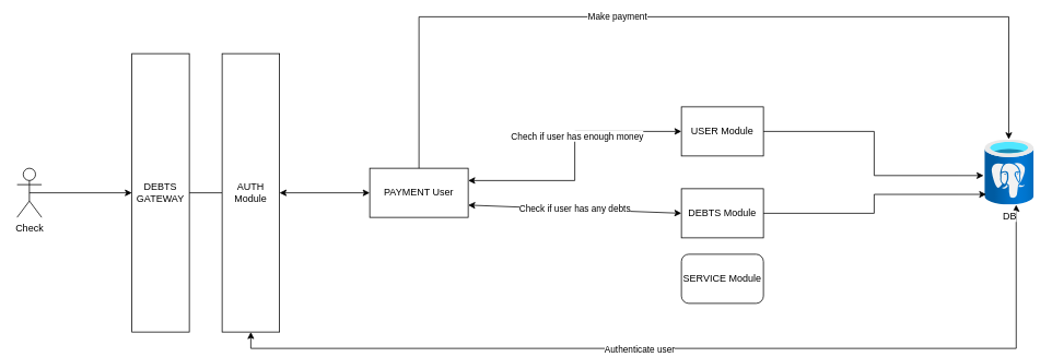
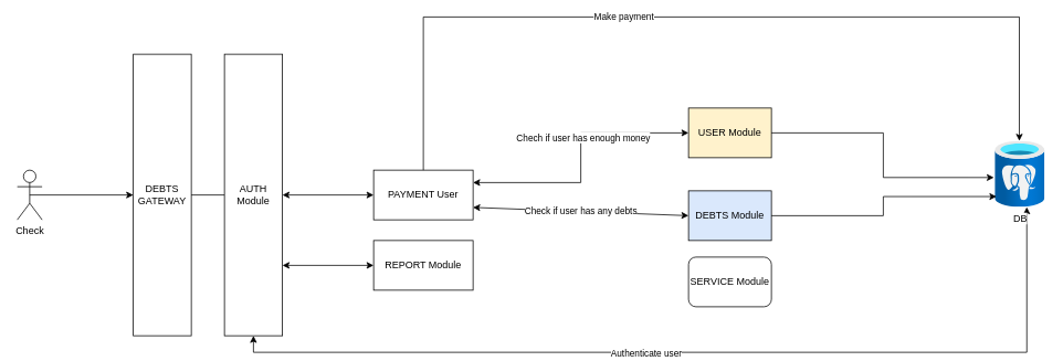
  <mxCell id="0" />
  <mxCell id="1" parent="0" />
  <mxCell id="2" value="DEBTS GATEWAY" style="rounded=0;whiteSpace=wrap;html=1;" parent="1" vertex="1"><mxGeometry x="160" y="65" width="70" height="340" as="geometry" /></mxCell>
  <mxCell id="3" style="edgeStyle=orthogonalEdgeStyle;rounded=0;orthogonalLoop=1;jettySize=auto;html=1;exitX=0.5;exitY=0.5;exitDx=0;exitDy=0;exitPerimeter=0;entryX=0;entryY=0.5;entryDx=0;entryDy=0;" parent="1" source="4" target="2" edge="1"><mxGeometry relative="1" as="geometry" /></mxCell>
  <mxCell id="4" value="Check" style="shape=umlActor;verticalLabelPosition=bottom;verticalAlign=top;html=1;outlineConnect=0;" parent="1" vertex="1"><mxGeometry x="20" y="205" width="30" height="60" as="geometry" /></mxCell>
  <mxCell id="5" style="rounded=0;orthogonalLoop=1;jettySize=auto;html=1;exitX=0;exitY=0.5;exitDx=0;exitDy=0;entryX=1;entryY=0.5;entryDx=0;entryDy=0;startArrow=none;startFill=0;endArrow=none;endFill=0;" parent="1" source="8" target="2" edge="1"><mxGeometry relative="1" as="geometry" /></mxCell>
  <mxCell id="6" style="rounded=0;orthogonalLoop=1;jettySize=auto;html=1;exitX=1;exitY=0.5;exitDx=0;exitDy=0;entryX=0;entryY=0.5;entryDx=0;entryDy=0;startArrow=classic;startFill=1;" parent="1" source="8" target="15" edge="1"><mxGeometry relative="1" as="geometry" /></mxCell>
+ <mxCell id="7" style="rounded=0;orthogonalLoop=1;jettySize=auto;html=1;entryX=0;entryY=0.5;entryDx=0;entryDy=0;startArrow=classic;startFill=1;exitX=1;exitY=0.75;exitDx=0;exitDy=0;" parent="1" source="8" target="19" edge="1"><mxGeometry relative="1" as="geometry"><mxPoint x="340" y="235" as="sourcePoint" /></mxGeometry></mxCell>
  <mxCell id="8" value="AUTH Module" style="rounded=0;whiteSpace=wrap;html=1;" parent="1" vertex="1"><mxGeometry x="270" y="65" width="70" height="340" as="geometry" /></mxCell>
  <mxCell id="9" style="edgeStyle=orthogonalEdgeStyle;rounded=0;orthogonalLoop=1;jettySize=auto;html=1;exitX=0.5;exitY=1;exitDx=0;exitDy=0;entryX=0.636;entryY=0.996;entryDx=0;entryDy=0;entryPerimeter=0;startArrow=classic;startFill=1;" parent="1" source="8" target="16" edge="1"><mxGeometry relative="1" as="geometry"><mxPoint x="730" y="472.5" as="targetPoint" /></mxGeometry></mxCell>
  <mxCell id="10" value="Authenticate user" style="edgeLabel;html=1;align=center;verticalAlign=middle;resizable=0;points=[];" vertex="1" connectable="0" parent="9"><mxGeometry x="-0.126" relative="1" as="geometry"><mxPoint as="offset" /></mxGeometry></mxCell>
  <mxCell id="11" style="rounded=0;orthogonalLoop=1;jettySize=auto;html=1;exitX=1;exitY=0.75;exitDx=0;exitDy=0;entryX=0;entryY=0.5;entryDx=0;entryDy=0;startArrow=classic;startFill=1;" parent="1" source="15" target="18" edge="1"><mxGeometry relative="1" as="geometry" /></mxCell>
  <mxCell id="12" value="Check if user has any debts" style="edgeLabel;html=1;align=center;verticalAlign=middle;resizable=0;points=[];" parent="11" vertex="1" connectable="0"><mxGeometry y="1" relative="1" as="geometry"><mxPoint as="offset" /></mxGeometry></mxCell>
  <mxCell id="13" style="edgeStyle=orthogonalEdgeStyle;rounded=0;orthogonalLoop=1;jettySize=auto;html=1;exitX=1;exitY=0.25;exitDx=0;exitDy=0;entryX=0;entryY=0.5;entryDx=0;entryDy=0;startArrow=classic;startFill=1;" parent="1" source="15" target="20" edge="1"><mxGeometry relative="1" as="geometry" /></mxCell>
  <mxCell id="14" value="Chech if user has enough money" style="edgeLabel;html=1;align=center;verticalAlign=middle;resizable=0;points=[];" parent="13" vertex="1" connectable="0"><mxGeometry x="0.156" y="-2" relative="1" as="geometry"><mxPoint as="offset" /></mxGeometry></mxCell>
  <mxCell id="15" value="PAYMENT User" style="rounded=0;whiteSpace=wrap;html=1;" parent="1" vertex="1"><mxGeometry x="450" y="205" width="120" height="60" as="geometry" /></mxCell>
  <mxCell id="16" value="DB" style="image;aspect=fixed;html=1;points=[];align=center;fontSize=12;image=img/lib/azure2/databases/Azure_Database_PostgreSQL_Server.svg;" parent="1" vertex="1"><mxGeometry x="1200" y="170" width="60" height="80" as="geometry" /></mxCell>
  <mxCell id="17" value="SERVICE Module" style="whiteSpace=wrap;html=1;rounded=1;" parent="1" vertex="1"><mxGeometry x="830" y="310" width="100" height="60" as="geometry" /></mxCell>
- <mxCell id="18" value="DEBTS Module" style="rounded=0;whiteSpace=wrap;html=1;" parent="1" vertex="1"><mxGeometry x="830" y="230" width="100" height="60" as="geometry" /></mxCell>
- <mxCell id="20" value="USER Module" style="rounded=0;whiteSpace=wrap;html=1;" parent="1" vertex="1"><mxGeometry x="830" y="130" width="100" height="60" as="geometry" /></mxCell>
+ <mxCell id="18" value="DEBTS Module" style="rounded=0;whiteSpace=wrap;html=1;fillColor=#dae8fc;" parent="1" vertex="1"><mxGeometry x="830" y="230" width="100" height="60" as="geometry" /></mxCell>
+ <mxCell id="19" value="REPORT Module" style="rounded=0;whiteSpace=wrap;html=1;" parent="1" vertex="1"><mxGeometry x="450" y="290" width="120" height="60" as="geometry" /></mxCell>
+ <mxCell id="20" value="USER Module" style="rounded=0;whiteSpace=wrap;html=1;fillColor=#fff2cc;" parent="1" vertex="1"><mxGeometry x="830" y="130" width="100" height="60" as="geometry" /></mxCell>
  <mxCell id="21" style="edgeStyle=orthogonalEdgeStyle;rounded=0;orthogonalLoop=1;jettySize=auto;html=1;exitX=1;exitY=0.5;exitDx=0;exitDy=0;entryX=0.027;entryY=0.836;entryDx=0;entryDy=0;entryPerimeter=0;" parent="1" source="18" target="16" edge="1"><mxGeometry relative="1" as="geometry" /></mxCell>
  <mxCell id="22" style="edgeStyle=orthogonalEdgeStyle;rounded=0;orthogonalLoop=1;jettySize=auto;html=1;exitX=1;exitY=0.5;exitDx=0;exitDy=0;entryX=-0.026;entryY=0.549;entryDx=0;entryDy=0;entryPerimeter=0;" parent="1" source="20" target="16" edge="1"><mxGeometry relative="1" as="geometry" /></mxCell>
  <mxCell id="23" style="edgeStyle=orthogonalEdgeStyle;rounded=0;orthogonalLoop=1;jettySize=auto;html=1;exitX=0.5;exitY=0;exitDx=0;exitDy=0;entryX=0.486;entryY=-0.004;entryDx=0;entryDy=0;entryPerimeter=0;" parent="1" source="15" target="16" edge="1"><mxGeometry relative="1" as="geometry"><Array as="points"><mxPoint x="510" y="20" /><mxPoint x="1229" y="20" /></Array></mxGeometry></mxCell>
  <mxCell id="24" value="Make payment" style="edgeLabel;html=1;align=center;verticalAlign=middle;resizable=0;points=[];" parent="23" vertex="1" connectable="0"><mxGeometry x="-0.192" y="1" relative="1" as="geometry"><mxPoint as="offset" /></mxGeometry></mxCell>
